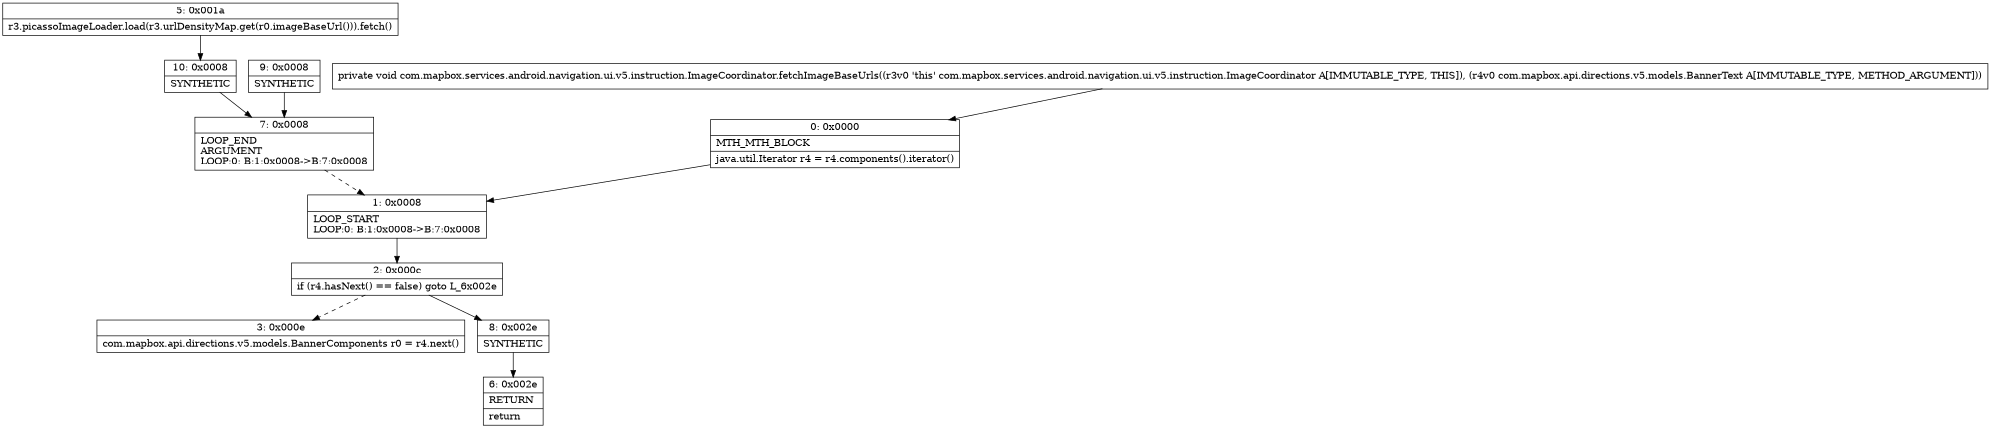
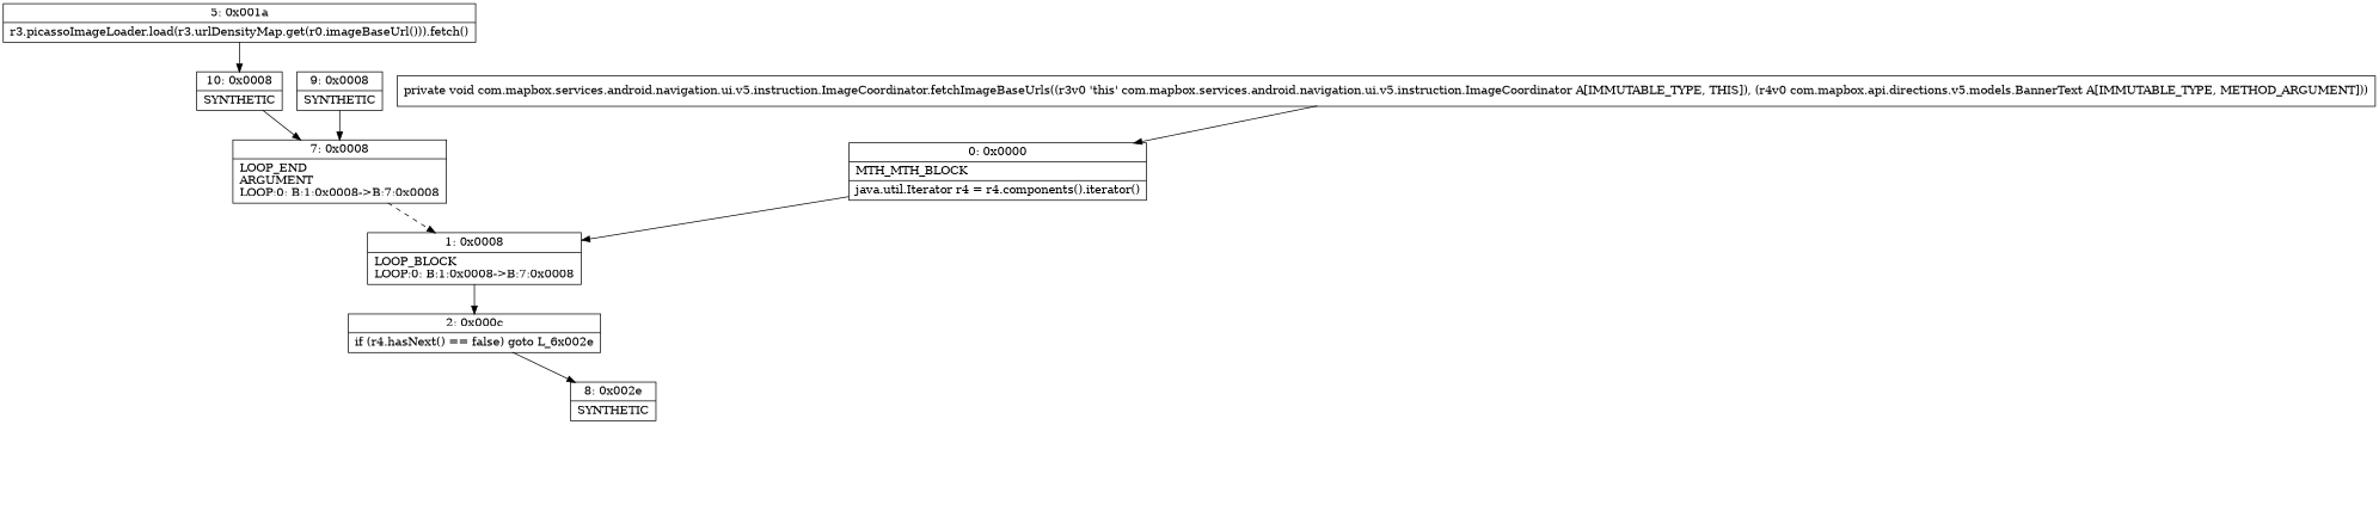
  digraph {
    node [shape=record]
    n1 [label="{0\:\ 0x0000|MTH_MTH_BLOCK\l|java.util.Iterator r4 = r4.components().iterator()\l}"]
-   n2 [label="{1\:\ 0x0008|LOOP_START\lLOOP:0: B:1:0x0008\-\>B:7:0x0008\l}"]
+   n2 [label="{1\:\ 0x0008|LOOP_BLOCK\lLOOP:0: B:1:0x0008\-\>B:7:0x0008\l}"]
    n3 [label="{2\:\ 0x000c|if (r4.hasNext() == false) goto L_6x002e\l}"]
-   n4 [label="{3\:\ 0x000e|com.mapbox.api.directions.v5.models.BannerComponents r0 = r4.next()\l}"]
    n5 [label="{8\:\ 0x002e|SYNTHETIC\l}"]
-   n6 [label="{6\:\ 0x002e|RETURN\l|return\l}"]
    n7 [label="{5\:\ 0x001a|r3.picassoImageLoader.load(r3.urlDensityMap.get(r0.imageBaseUrl())).fetch()\l}"]
    n8 [label="{10\:\ 0x0008|SYNTHETIC\l}"]
    n9 [label="{9\:\ 0x0008|SYNTHETIC\l}"]
    n10 [label="{7\:\ 0x0008|LOOP_END\lARGUMENT\lLOOP:0: B:1:0x0008\-\>B:7:0x0008\l}"]
    n11 [label="{private void com.mapbox.services.android.navigation.ui.v5.instruction.ImageCoordinator.fetchImageBaseUrls((r3v0 'this' com.mapbox.services.android.navigation.ui.v5.instruction.ImageCoordinator A[IMMUTABLE_TYPE, THIS]), (r4v0 com.mapbox.api.directions.v5.models.BannerText A[IMMUTABLE_TYPE, METHOD_ARGUMENT])) }"]
    n1 -> n2
    n2 -> n3
-   n3 -> n4 [style=dashed]
    n3 -> n5
-   n5 -> n6
    n7 -> n8
    n8 -> n10
    n9 -> n10
    n10 -> n2 [style=dashed]
    n11 -> n1
  }
